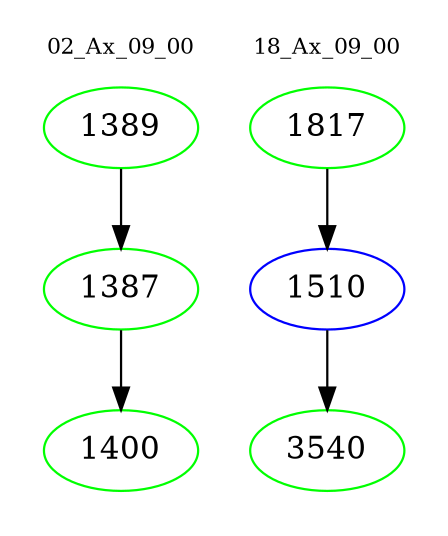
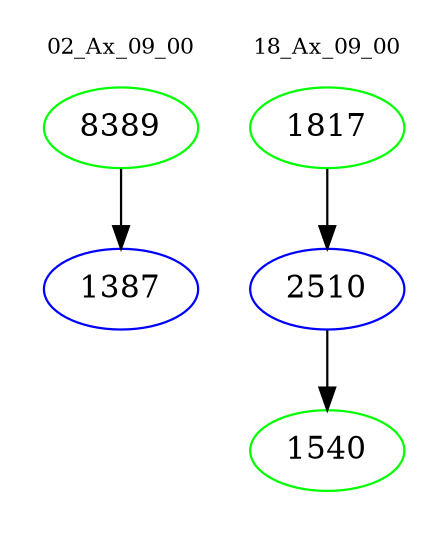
  digraph {
    node [color=green]
    edge [color=black]
-   n1 [label=1389]
-   n2 [label=1387]
-   n3 [label=1400]
+   n1 [label=8389]
+   n2 [color=blue label=1387]
    n4 [label=1817]
-   n5 [color=blue label=1510]
-   n6 [label=3540]
+   n5 [color=blue label=2510]
+   n6 [label=1540]
    subgraph cluster_1 {
      color=white
      fontsize=10
      label="02_Ax_09_00"
      n1
      n2
-     n3
    }
    subgraph cluster_2 {
      color=white
      fontsize=10
      label="18_Ax_09_00"
      n4
      n5
      n6
    }
    n1 -> n2
-   n2 -> n3
    n4 -> n5
    n5 -> n6
  }
